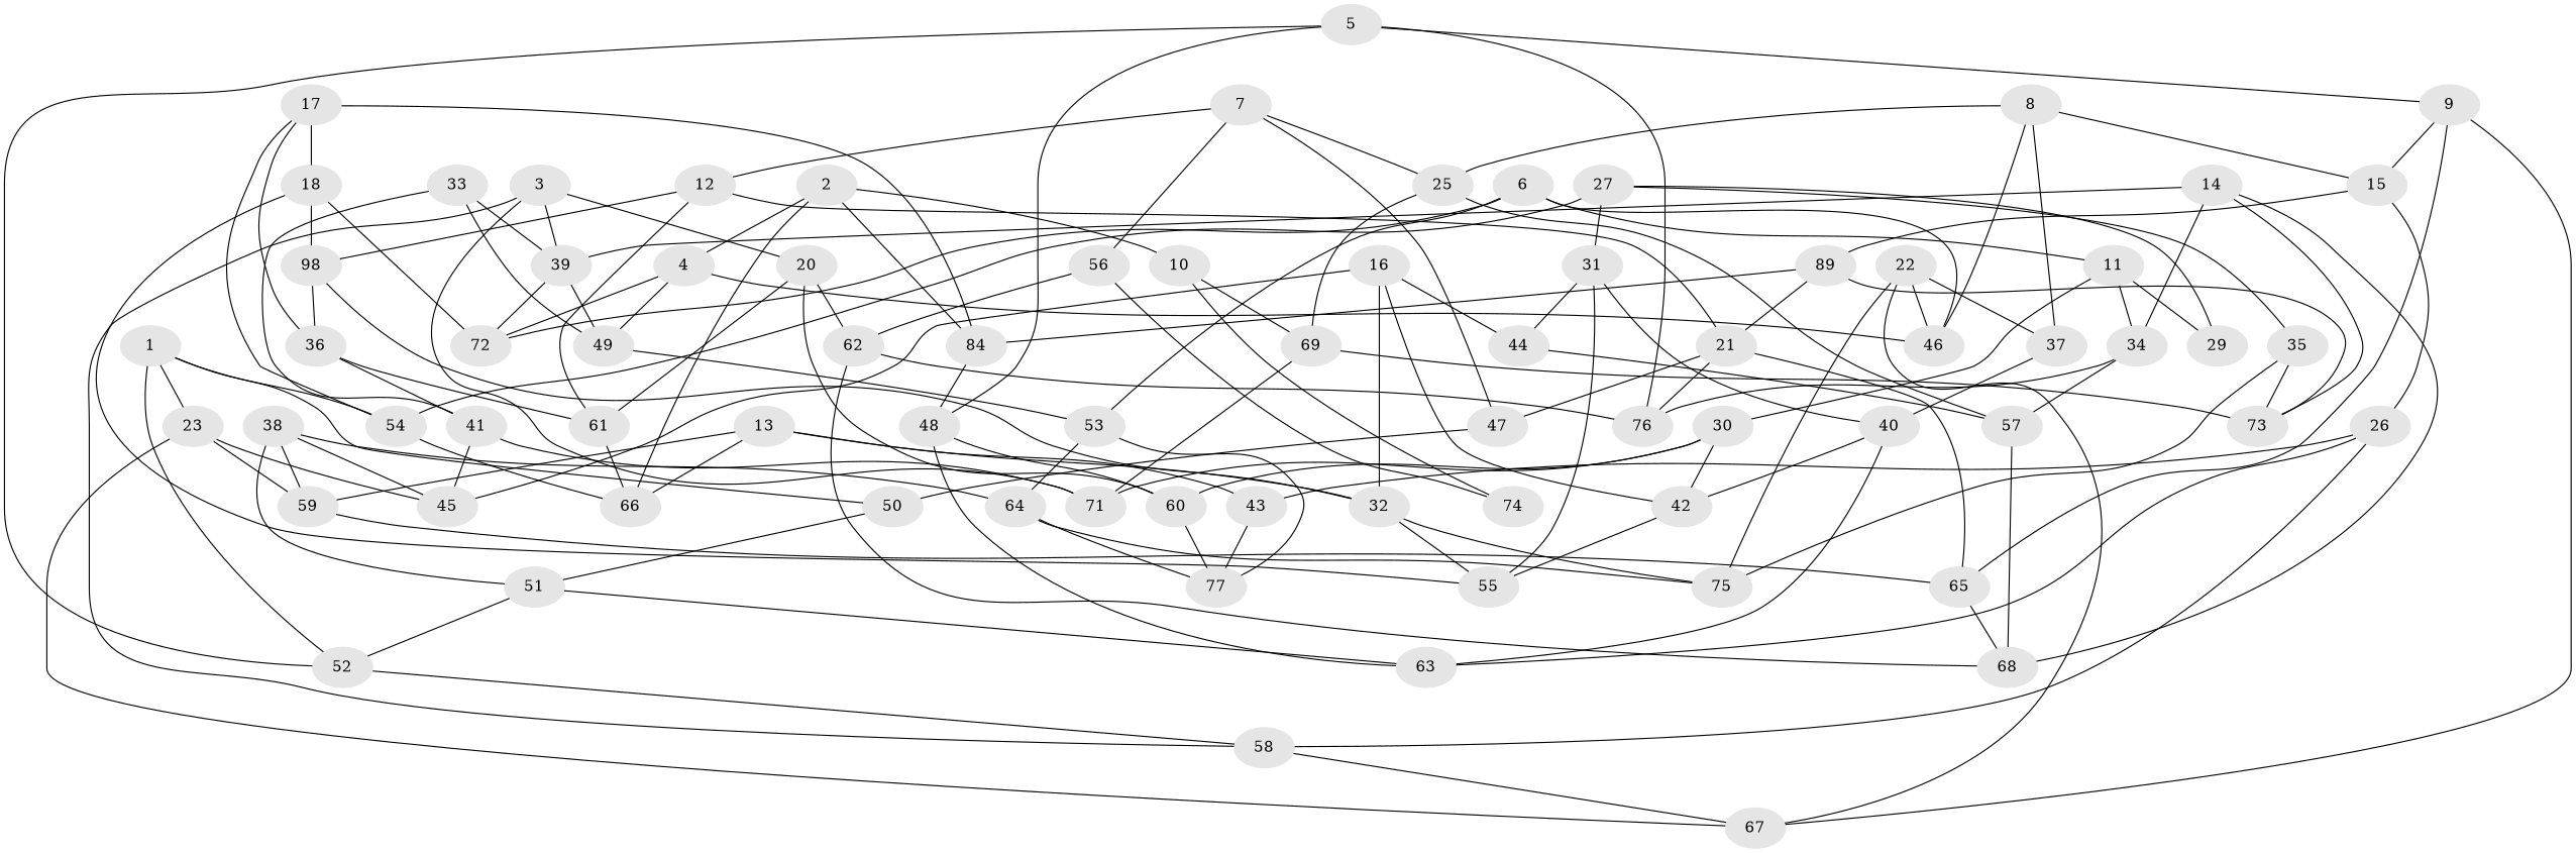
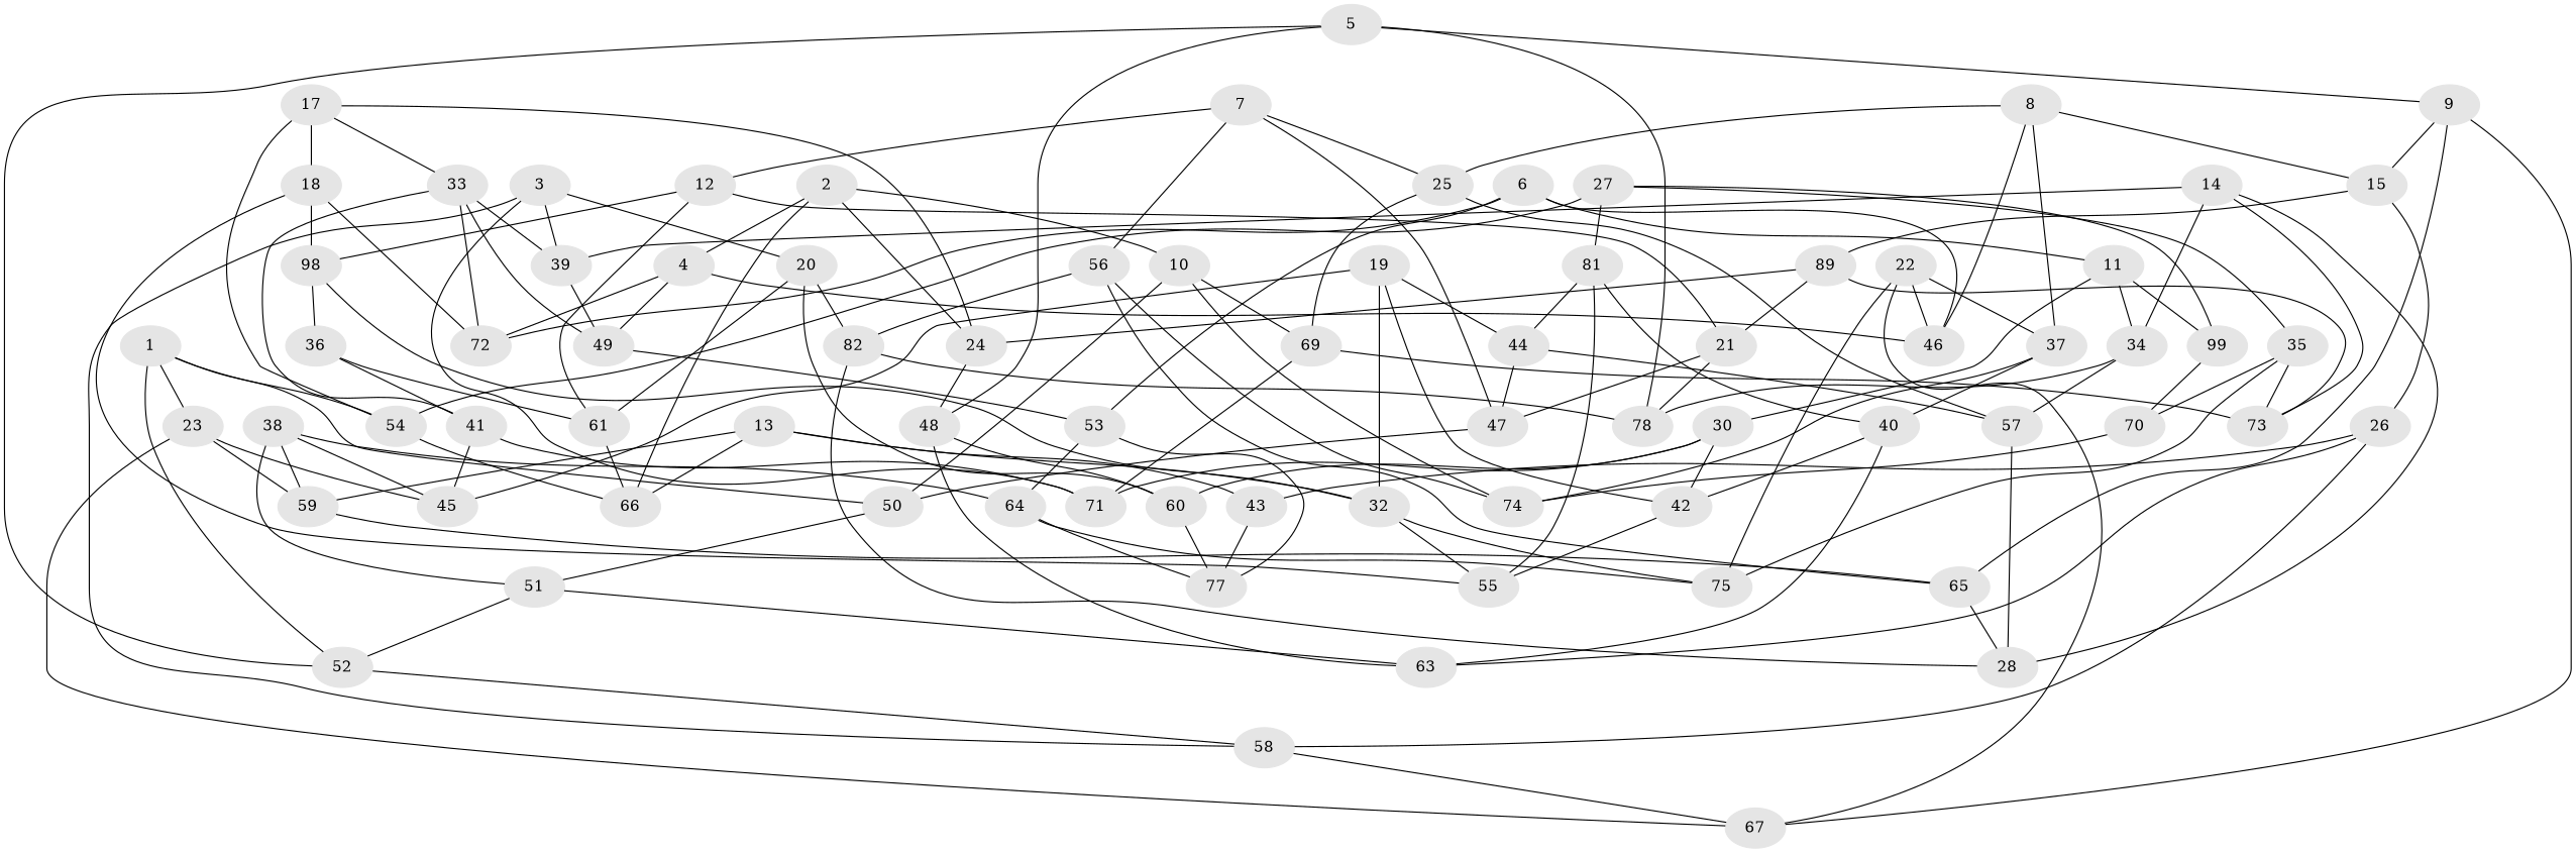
  graph {
    fontname="DejaVu Serif"
    node [color=gray90 fontname="DejaVu Serif" style=filled]
    edge [fontname="DejaVu Serif"]
    1
    23
    50
    52
    54
    67
    59
    45
    51
    58
    66
    2
    4
    10
-   24 [label=84]
+   24
    46
    49
    72
    69
    74
    48
    3
    20
    39
    71
    61
    60
-   62
+   62 [label=82]
    53
    5
    9
-   76
+   76 [label=78]
    15
    65
    63
    6
    11
-   29
+   29 [label=99]
    30
    34
    64
    77
    7
    12
    25
    47
    56
    21
    n49 [label=98]
    57
    8
    37
    n53 [label=89]
    26
    40
-   68
+   68 [label=28]
    73
+   70
    42
    32
    36
    13
    43
    55
    75
    14
-   16
+   16 [label=19]
    44
    17
    18
    41
    22
    27
-   31
+   31 [label=81]
    35
    33
    38
    1 -- 23
    1 -- 50
    1 -- 52
    1 -- 54
    23 -- 67
    23 -- 59
    23 -- 45
    50 -- 51
    52 -- 58
    54 -- 66
    59 -- 65
    51 -- 52
    51 -- 63
    58 -- 67
    2 -- 66
    2 -- 4
    2 -- 10
    2 -- 24
    4 -- 46
    4 -- 49
    4 -- 72
+   10 -- 50
    10 -- 69
    10 -- 74
    24 -- 48
    49 -- 53
    69 -- 71
    69 -- 73
    48 -- 60
    48 -- 63
    3 -- 58
    3 -- 20
    3 -- 39
    3 -- 71
    20 -- 61
    20 -- 60
    20 -- 62
    39 -- 49
    61 -- 66
    60 -- 77
    62 -- 76
    62 -- 68
    53 -- 64
    53 -- 77
    5 -- 52
    5 -- 48
    5 -- 9
    5 -- 76
    9 -- 67
    9 -- 15
    9 -- 65
    15 -- n53
    15 -- 26
    65 -- 68
    6 -- 46
    6 -- 72
    6 -- 53
    6 -- 11
    11 -- 29
    11 -- 30
    11 -- 34
+   29 -- 70
    30 -- 71
    30 -- 60
    30 -- 42
    34 -- 76
    34 -- 57
    64 -- 77
    64 -- 75
    7 -- 12
    7 -- 25
    7 -- 47
    7 -- 56
    12 -- 61
    12 -- 21
    12 -- n49
    25 -- 69
    25 -- 57
    47 -- 50
    56 -- 74
    56 -- 62
-   21 -- 65
+   56 -- 65
    21 -- 76
    21 -- 47
    n49 -- 32
    n49 -- 36
    57 -- 68
    8 -- 46
    8 -- 15
    8 -- 25
    8 -- 37
+   37 -- 74
    37 -- 40
    n53 -- 24
    n53 -- 21
    n53 -- 73
    26 -- 58
    26 -- 63
    26 -- 43
    40 -- 63
    40 -- 42
+   70 -- 74
    42 -- 55
    32 -- 55
    32 -- 75
    36 -- 61
    36 -- 41
    13 -- 59
    13 -- 66
    13 -- 32
    13 -- 43
    43 -- 77
    14 -- 39
    14 -- 34
    14 -- 68
    14 -- 73
    16 -- 45
    16 -- 42
    16 -- 32
    16 -- 44
+   44 -- 47
    44 -- 57
    17 -- 54
    17 -- 24
-   17 -- 36
+   17 -- 33
    17 -- 18
    18 -- 72
    18 -- n49
    18 -- 55
    41 -- 45
    41 -- 71
    22 -- 67
    22 -- 46
    22 -- 37
    22 -- 75
    27 -- 54
    27 -- 29
    27 -- 31
    27 -- 35
    31 -- 40
    31 -- 55
    31 -- 44
    35 -- 73
+   35 -- 70
    35 -- 75
    33 -- 49
-   39 -- 72
+   33 -- 72
    33 -- 39
    33 -- 41
    38 -- 59
    38 -- 45
    38 -- 51
    38 -- 64
  }
